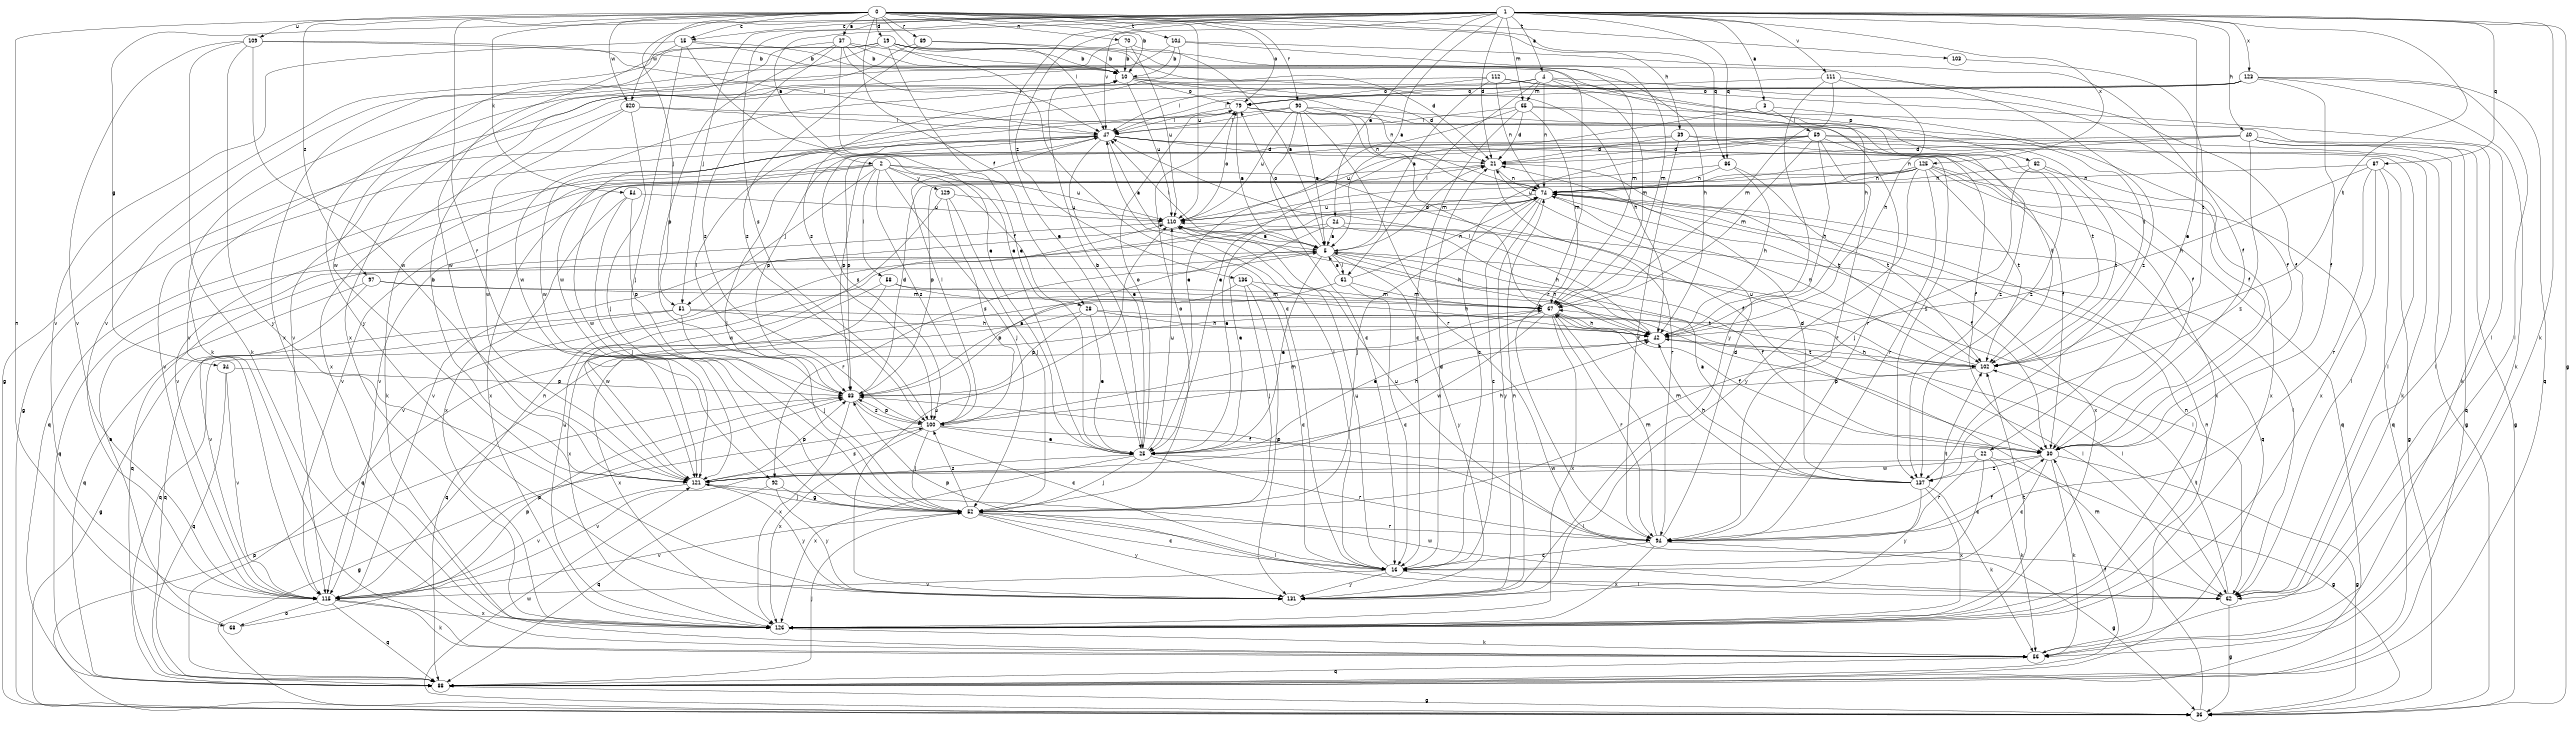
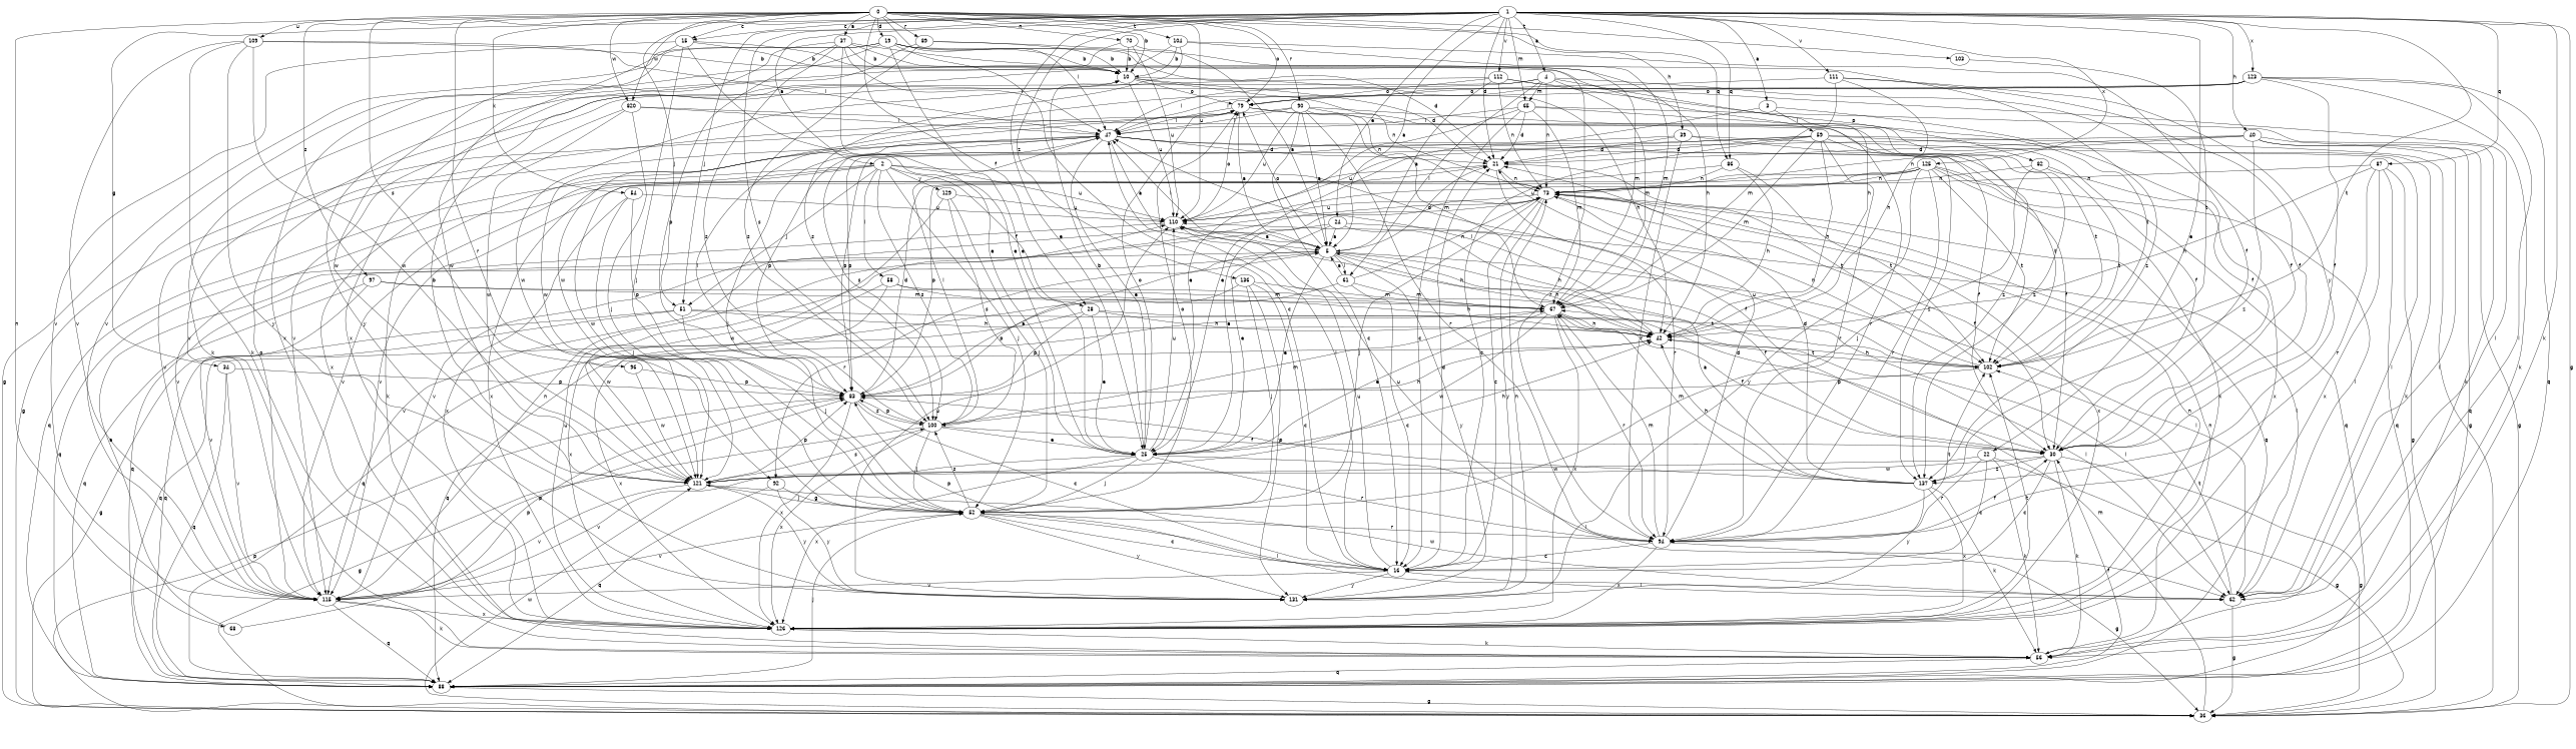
  strict digraph {
    fontname="DejaVu Sans"
    node [fontname="DejaVu Sans"]
    edge [fontname="DejaVu Sans"]
    0
    10
    15
    19
    28
    37
    39
    47
    51
    54
    68
    70
    79
    86
    89
    90
    92
+   96
    97
    103
    104
    109
    110
    n24 [label=820]
    21
-   73 [label=74]
+   73
    42
    25
    52
    115
    121
    36
    126
    16
    88
    62
    83
    100
    94
    137
    30
    5
    n43 [label=56]
    n44 [label=102]
    67
    131
    1
    2
    3
    4
    22
    24
    34
    40
    65
    87
    111
    112
    123
    125
    136
    58
    129
    59
    61
    82
    0 -> 10 [label=b]
    0 -> 15 [label=c]
    0 -> 19 [label=d]
    0 -> 28 [label=f]
    0 -> 37 [label=a]
    0 -> 39 [label=h]
    0 -> 47 [label=i]
    0 -> 51 [label=j]
    0 -> 54 [label=k]
    0 -> 68 [label=n]
    0 -> 70 [label=n]
    0 -> 79 [label=o]
    0 -> 86 [label=q]
    0 -> 89 [label=r]
    0 -> 90 [label=r]
    0 -> 92 [label=r]
+   0 -> 96 [label=s]
    0 -> 97 [label=s]
    0 -> 103 [label=t]
    0 -> 104 [label=t]
    0 -> 109 [label=u]
    0 -> 110 [label=u]
    0 -> n24 [label=w]
    10 -> 79 [label=o]
    10 -> 110 [label=u]
    10 -> 21 [label=d]
    10 -> 73 [label=n]
    10 -> 42 [label=h]
    15 -> 10 [label=b]
    15 -> 42 [label=h]
    15 -> 25 [label=e]
    15 -> 52 [label=j]
    15 -> 115 [label=v]
    15 -> 121 [label=w]
    19 -> 10 [label=b]
    19 -> 21 [label=d]
    19 -> 42 [label=h]
    19 -> 25 [label=e]
    19 -> 115 [label=v]
    19 -> 36 [label=g]
    19 -> 126 [label=x]
    19 -> 16 [label=c]
    28 -> 42 [label=h]
    28 -> 25 [label=e]
    28 -> 88 [label=q]
    28 -> 62 [label=l]
    28 -> 83 [label=p]
    37 -> 10 [label=b]
    37 -> 47 [label=i]
    37 -> 25 [label=e]
    37 -> 121 [label=w]
    37 -> 83 [label=p]
    37 -> 100 [label=s]
    37 -> 94 [label=r]
    37 -> 137 [label=z]
    39 -> 21 [label=d]
    39 -> 62 [label=l]
    39 -> 83 [label=p]
    39 -> 94 [label=r]
    39 -> 30 [label=f]
    47 -> 21 [label=d]
    47 -> 25 [label=e]
    47 -> 52 [label=j]
    47 -> 115 [label=v]
    47 -> 100 [label=s]
    47 -> 137 [label=z]
    47 -> 30 [label=f]
    47 -> 5 [label=a]
    47 -> n43 [label=k]
    51 -> 42 [label=h]
    51 -> 52 [label=j]
    51 -> 36 [label=g]
    51 -> 88 [label=q]
    51 -> 62 [label=l]
    54 -> 110 [label=u]
    54 -> 52 [label=j]
    54 -> 126 [label=x]
    54 -> 83 [label=p]
    68 -> 83 [label=p]
    68 -> 5 [label=a]
    70 -> 10 [label=b]
    70 -> 110 [label=u]
    70 -> 5 [label=a]
    70 -> n43 [label=k]
    79 -> 47 [label=i]
    79 -> 121 [label=w]
    79 -> 94 [label=r]
    79 -> 137 [label=z]
    79 -> 5 [label=a]
    86 -> 73 [label=n]
    86 -> 42 [label=h]
    86 -> 115 [label=v]
    86 -> n44 [label=t]
    89 -> 10 [label=b]
    89 -> 100 [label=s]
    89 -> 67 [label=m]
    89 -> 131 [label=y]
    90 -> 47 [label=i]
    90 -> 110 [label=u]
    90 -> 73 [label=n]
    90 -> 36 [label=g]
    90 -> 16 [label=c]
    90 -> 94 [label=r]
    90 -> 5 [label=a]
    90 -> n44 [label=t]
    90 -> 67 [label=m]
    92 -> 52 [label=g]
    92 -> 88 [label=q]
    92 -> 131 [label=y]
+   96 -> 121 [label=w]
+   96 -> 83 [label=p]
    97 -> 115 [label=v]
    97 -> 88 [label=q]
    97 -> n44 [label=t]
    97 -> 67 [label=m]
    103 -> n44 [label=t]
    104 -> 10 [label=b]
    104 -> 126 [label=x]
    104 -> 100 [label=s]
    104 -> 30 [label=f]
    104 -> 67 [label=m]
    109 -> 10 [label=b]
    109 -> 47 [label=i]
    109 -> 115 [label=v]
    109 -> 121 [label=w]
    109 -> n43 [label=k]
    109 -> 131 [label=y]
    110 -> 79 [label=o]
    110 -> 42 [label=h]
    110 -> 88 [label=q]
    110 -> 5 [label=a]
    n24 -> 47 [label=i]
    n24 -> 52 [label=j]
    n24 -> 121 [label=w]
    n24 -> 126 [label=x]
    n24 -> 137 [label=z]
    21 -> 73 [label=n]
    21 -> 121 [label=w]
    21 -> 94 [label=r]
    21 -> n44 [label=t]
    73 -> 110 [label=u]
    73 -> 25 [label=e]
    73 -> 52 [label=j]
    73 -> 115 [label=v]
    73 -> 126 [label=x]
    73 -> 16 [label=c]
    73 -> 88 [label=q]
    73 -> 30 [label=f]
    73 -> 131 [label=y]
    42 -> 47 [label=i]
    42 -> 126 [label=x]
    42 -> n44 [label=t]
    25 -> 10 [label=b]
    25 -> 79 [label=o]
    25 -> 110 [label=u]
    25 -> 42 [label=h]
    25 -> 52 [label=j]
    25 -> 115 [label=v]
    25 -> 126 [label=x]
    25 -> 62 [label=l]
    25 -> 94 [label=r]
    52 -> 79 [label=o]
    52 -> 115 [label=v]
    52 -> 16 [label=c]
    52 -> 62 [label=l]
    52 -> 100 [label=s]
    52 -> 94 [label=r]
    52 -> 131 [label=y]
-   115 -> 68 [label=o]
+   115 -> 79 [label=o]
    115 -> 73 [label=n]
    115 -> 126 [label=x]
    115 -> 88 [label=q]
    115 -> 83 [label=p]
    115 -> n43 [label=k]
    121 -> 10 [label=b]
    121 -> 52 [label=j]
    121 -> 115 [label=v]
    121 -> 83 [label=p]
    121 -> 100 [label=s]
    121 -> 131 [label=y]
    36 -> 121 [label=w]
    36 -> 83 [label=p]
    36 -> 67 [label=m]
    126 -> 110 [label=u]
    126 -> 73 [label=n]
    126 -> n43 [label=k]
    126 -> n44 [label=t]
    16 -> 47 [label=i]
    16 -> 110 [label=u]
    16 -> 21 [label=d]
    16 -> 115 [label=v]
    16 -> 62 [label=l]
    16 -> 83 [label=p]
    16 -> 131 [label=y]
    88 -> 52 [label=j]
    88 -> 36 [label=g]
    88 -> 30 [label=f]
    62 -> 121 [label=w]
    62 -> 36 [label=g]
    62 -> n44 [label=t]
    83 -> 47 [label=i]
    83 -> 21 [label=d]
    83 -> 126 [label=x]
    83 -> 16 [label=c]
    83 -> 100 [label=s]
    83 -> 5 [label=a]
    100 -> 47 [label=i]
    100 -> 42 [label=h]
    100 -> 25 [label=e]
    100 -> 52 [label=j]
    100 -> 36 [label=g]
    100 -> 126 [label=x]
    100 -> 83 [label=p]
    100 -> 30 [label=f]
    100 -> 67 [label=m]
    94 -> 110 [label=u]
    94 -> 21 [label=d]
    94 -> 36 [label=g]
    94 -> 126 [label=x]
    94 -> 16 [label=c]
    94 -> 30 [label=f]
    94 -> n44 [label=t]
    94 -> 67 [label=m]
    137 -> 21 [label=d]
    137 -> 42 [label=h]
    137 -> 126 [label=x]
    137 -> 83 [label=p]
    137 -> 5 [label=a]
    137 -> n43 [label=k]
    137 -> 67 [label=m]
    137 -> 131 [label=y]
    30 -> 121 [label=w]
    30 -> 36 [label=g]
    30 -> 16 [label=c]
    30 -> 137 [label=z]
    30 -> n43 [label=k]
    5 -> 47 [label=i]
    5 -> 79 [label=o]
    5 -> 92 [label=r]
    5 -> 21 [label=d]
    5 -> 42 [label=h]
    5 -> 25 [label=e]
    5 -> 88 [label=q]
    5 -> 62 [label=l]
    5 -> 30 [label=f]
    5 -> 131 [label=y]
    5 -> 61 [label=l]
    n43 -> 73 [label=n]
    n43 -> 88 [label=q]
    n44 -> 110 [label=u]
    n44 -> 73 [label=n]
    n44 -> 42 [label=h]
    n44 -> 83 [label=p]
    67 -> 42 [label=h]
    67 -> 25 [label=e]
    67 -> 121 [label=w]
    67 -> 126 [label=x]
    67 -> 88 [label=q]
    67 -> 94 [label=r]
    67 -> 30 [label=f]
    131 -> 110 [label=u]
    131 -> 73 [label=n]
    1 -> 15 [label=c]
    1 -> 51 [label=j]
    1 -> 86 [label=q]
    1 -> n24 [label=w]
    1 -> 21 [label=d]
    1 -> 25 [label=e]
    1 -> 36 [label=g]
    1 -> 100 [label=s]
    1 -> 5 [label=a]
    1 -> n43 [label=k]
    1 -> n44 [label=t]
    1 -> 2 [label=a]
    1 -> 3 [label=a]
    1 -> 4 [label=a]
    1 -> 22 [label=e]
    1 -> 24 [label=e]
    1 -> 34 [label=g]
    1 -> 40 [label=h]
    1 -> 65 [label=m]
    1 -> 87 [label=q]
    1 -> 111 [label=v]
-   1 -> 47 [label=v]
+   1 -> 112 [label=v]
    1 -> 123 [label=x]
    1 -> 125 [label=x]
    1 -> 136 [label=z]
    2 -> 28 [label=f]
    2 -> 51 [label=j]
    2 -> 110 [label=u]
    2 -> 52 [label=j]
    2 -> 115 [label=v]
    2 -> 126 [label=x]
    2 -> 88 [label=q]
    2 -> 100 [label=s]
    2 -> 30 [label=f]
    2 -> 58 [label=l]
    2 -> 129 [label=y]
    3 -> 25 [label=e]
    3 -> 30 [label=f]
    3 -> 59 [label=l]
    4 -> 47 [label=i]
    4 -> 73 [label=n]
    4 -> 115 [label=v]
    4 -> 30 [label=f]
    4 -> 67 [label=m]
    4 -> 65 [label=m]
    4 -> 61 [label=l]
    4 -> 82 [label=p]
    22 -> 121 [label=w]
    22 -> 36 [label=g]
    22 -> 16 [label=c]
    22 -> 94 [label=r]
    22 -> n43 [label=k]
    24 -> 42 [label=h]
    24 -> 25 [label=e]
    24 -> 115 [label=v]
    24 -> 62 [label=l]
    24 -> 5 [label=a]
    34 -> 115 [label=v]
    34 -> 88 [label=q]
    34 -> 83 [label=p]
    40 -> 21 [label=d]
    40 -> 73 [label=n]
    40 -> 36 [label=g]
    40 -> 88 [label=q]
    40 -> 62 [label=l]
    40 -> 83 [label=p]
    40 -> 137 [label=z]
    65 -> 47 [label=i]
    65 -> 21 [label=d]
    65 -> 25 [label=e]
    65 -> 16 [label=c]
    65 -> 30 [label=f]
    65 -> n43 [label=k]
    65 -> 67 [label=m]
    87 -> 73 [label=n]
    87 -> 42 [label=h]
    87 -> 36 [label=g]
    87 -> 126 [label=x]
    87 -> 88 [label=q]
    87 -> 94 [label=r]
    111 -> 79 [label=o]
    111 -> 42 [label=h]
    111 -> 30 [label=f]
    111 -> 67 [label=m]
-   111 -> 131 [label=y]
+   111 -> 137 [label=y]
    112 -> 79 [label=o]
    112 -> 73 [label=n]
    112 -> 121 [label=w]
    112 -> 62 [label=l]
    112 -> 5 [label=a]
    112 -> n44 [label=t]
    123 -> 47 [label=i]
    123 -> 79 [label=o]
    123 -> 115 [label=v]
    123 -> 121 [label=w]
    123 -> 88 [label=q]
    123 -> 62 [label=l]
    123 -> 30 [label=f]
    123 -> n43 [label=k]
    125 -> 110 [label=u]
    125 -> 73 [label=n]
    125 -> 115 [label=v]
    125 -> 126 [label=x]
    125 -> 88 [label=q]
    125 -> 62 [label=l]
    125 -> 83 [label=p]
    125 -> 94 [label=r]
    125 -> n44 [label=t]
    125 -> 131 [label=y]
    136 -> 52 [label=j]
    136 -> 16 [label=c]
    136 -> 83 [label=p]
    136 -> 67 [label=m]
    136 -> 131 [label=y]
    58 -> 42 [label=h]
    58 -> 121 [label=w]
    58 -> 126 [label=x]
    58 -> 67 [label=m]
    129 -> 110 [label=u]
    129 -> 52 [label=j]
    129 -> 121 [label=w]
    129 -> 100 [label=s]
    59 -> 110 [label=u]
    59 -> 21 [label=d]
    59 -> 42 [label=h]
    59 -> 36 [label=g]
    59 -> 16 [label=c]
    59 -> 83 [label=p]
    59 -> 94 [label=r]
    59 -> n43 [label=k]
    59 -> n44 [label=t]
    59 -> 67 [label=m]
    61 -> 73 [label=n]
    61 -> 16 [label=c]
    61 -> 88 [label=q]
    61 -> 5 [label=a]
    61 -> 67 [label=m]
    82 -> 73 [label=n]
    82 -> 52 [label=j]
    82 -> 126 [label=x]
    82 -> n44 [label=t]
  }
